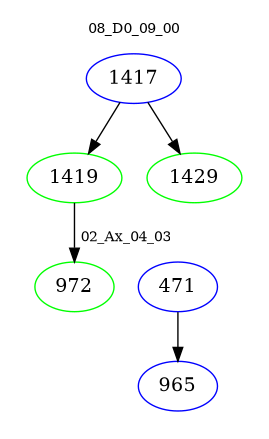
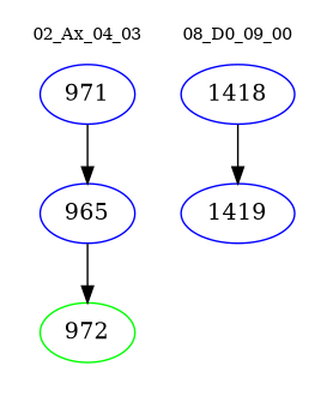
  digraph {
    node [color=blue]
    edge [color=black]
    n1 [label=965]
-   n2 [label=471]
+   n2 [label=971]
    n3 [color=green label=972]
-   n4 [label=1417]
-   n5 [color=green label=1419]
-   n6 [color=green label=1429]
+   n4 [label=1418]
+   n5 [label=1419]
    subgraph cluster_1 {
      color=white
      fontsize=10
      label="02_Ax_04_03"
      n1
      n2
      n3
    }
    subgraph cluster_2 {
      color=white
      fontsize=10
      label="08_D0_09_00"
      n4
      n5
-     n6
    }
-   n5 -> n3
+   n1 -> n3
    n2 -> n1
    n4 -> n5
-   n4 -> n6
  }
